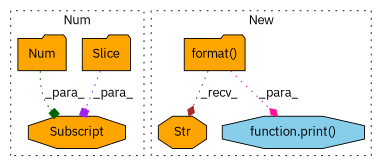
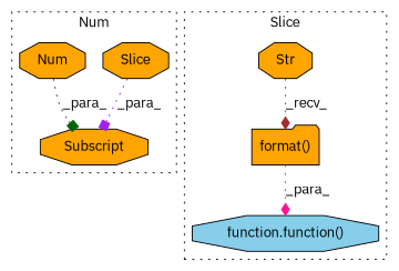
  digraph {
    fontname="IBM Plex Sans"
    node [a=75 fillcolor=orange fontname="IBM Plex Sans" shape=folder style=filled]
    edge [arrowhead=box fontname="IBM Plex Sans" style=dotted]
-   n1 [a=80 l=7 label=Slice s=5403]
-   n2 [a=76 l=3 label=Num s=5407]
+   n1 [a=80 l=7 label=Slice s=5403 shape=octagon]
+   n2 [a=76 l=3 label=Num s=5407 shape=octagon]
    n3 [a=63 l="20,0" label=Subscript s="5391,0" shape=octagon]
    n4 [l="18,1" label="format()" s="5853,5897"]
    n5 [a=66 l=10 label=Str s=5853 shape=octagon]
-   n6 [fillcolor=skyblue l="6,1" label="function.print()" s="5847,5898" shape=octagon]
+   n6 [fillcolor=skyblue l="6,1" label="function.function()" s="5847,5898" shape=octagon]
    subgraph cluster_1 {
      label=Num
      style=dotted
      n1
      n2
      n3
    }
    subgraph cluster_2 {
-     label=New
+     label=Slice
      style=dotted
      n4
      n5
      n6
    }
    n1 -> n3 [color=purple label=_para_]
    n2 -> n3 [color=darkgreen label=_para_]
    n4 -> n6 [arrowhead=diamond color=deeppink label=_para_]
-   n4 -> n5 [arrowhead=diamond color=brown label=_recv_]
+   n5 -> n4 [arrowhead=diamond color=brown label=_recv_]
  }
